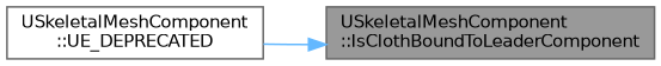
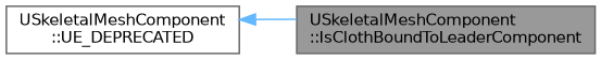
  digraph {
    rankdir=RL
    node [fontname=Helvetica fontsize=10 shape=box style=filled]
    n1 [color=gray40 fillcolor=grey60 fontcolor=black height=0.2 label="USkeletalMeshComponent\l::IsClothBoundToLeaderComponent" width=0.4]
    n2 [color=grey40 fillcolor=white height=0.2 label="USkeletalMeshComponent\l::UE_DEPRECATED" width=0.4]
-   n1 -> n2 [color=steelblue1 dir=back fontname=Helvetica fontsize=10 labelfontname=Helvetica labelfontsize=10 style=solid]
+   n2 -> n1 [color=steelblue1 dir=back fontname=Helvetica fontsize=10 labelfontname=Helvetica labelfontsize=10 style=solid]
  }
